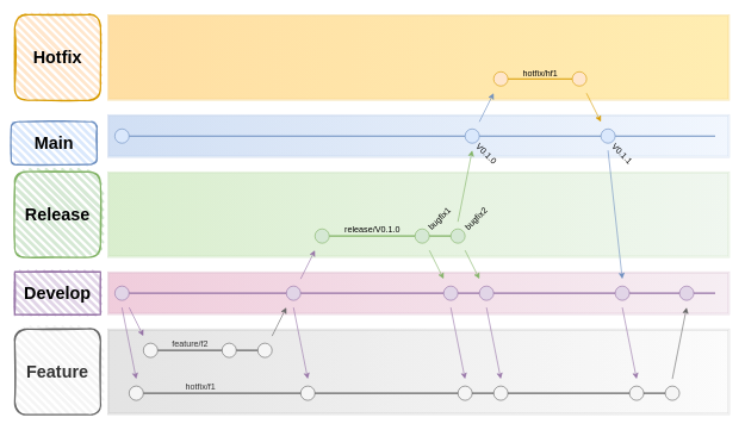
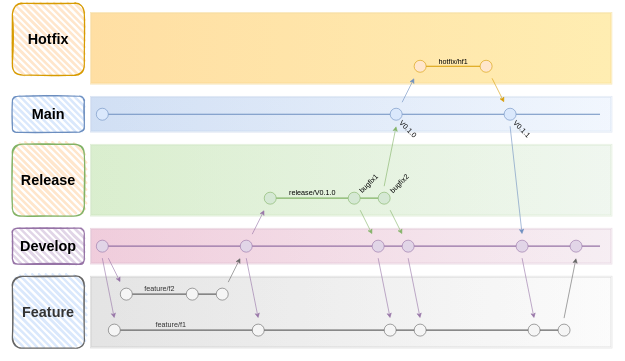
  <mxCell id="0" />
  <mxCell id="1" parent="0" />
  <mxCell id="2" value="" style="shape=ext;double=1;rounded=0;whiteSpace=wrap;html=1;fillColor=#f5f5f5;gradientColor=#b3b3b3;strokeColor=#666666;gradientDirection=west;opacity=20;" vertex="1" parent="1"><mxGeometry x="150" y="460" width="870" height="120" as="geometry" /></mxCell>
  <mxCell id="3" value="" style="shape=ext;double=1;rounded=0;whiteSpace=wrap;html=1;fillColor=#e6d0de;gradientColor=#d5739d;strokeColor=#996185;gradientDirection=west;opacity=20;" vertex="1" parent="1"><mxGeometry x="150" y="380" width="870" height="60" as="geometry" /></mxCell>
  <mxCell id="4" value="" style="shape=ext;double=1;rounded=0;whiteSpace=wrap;html=1;fillColor=#d5e8d4;gradientColor=#97d077;strokeColor=#82b366;gradientDirection=west;opacity=20;" vertex="1" parent="1"><mxGeometry x="150" y="240" width="870" height="120" as="geometry" /></mxCell>
  <mxCell id="5" value="" style="shape=ext;double=1;rounded=0;whiteSpace=wrap;html=1;fillColor=#ffcd28;gradientColor=#ffa500;strokeColor=#d79b00;gradientDirection=west;opacity=20;" vertex="1" parent="1"><mxGeometry x="150" y="20" width="870" height="120" as="geometry" /></mxCell>
  <mxCell id="6" value="" style="shape=ext;double=1;rounded=0;whiteSpace=wrap;html=1;fillColor=#dae8fc;gradientColor=#7ea6e0;strokeColor=#6c8ebf;gradientDirection=west;opacity=20;" vertex="1" parent="1"><mxGeometry x="150" y="160" width="870" height="60" as="geometry" /></mxCell>
- <mxCell id="7" value="&lt;b&gt;&lt;font style=&quot;font-size: 24px;&quot;&gt;Main&lt;/font&gt;&lt;/b&gt;" style="rounded=1;whiteSpace=wrap;html=1;strokeWidth=2;fillWeight=4;hachureGap=8;hachureAngle=45;fillColor=#dae8fc;sketch=1;strokeColor=#6c8ebf;" vertex="1" parent="1"><mxGeometry x="15" y="170" width="120" height="60" as="geometry" /></mxCell>
- <mxCell id="8" value="&lt;div style=&quot;font-size: 13px;&quot;&gt;&lt;font size=&quot;1&quot;&gt;&lt;b style=&quot;font-size: 24px;&quot;&gt;Hotfix&lt;/b&gt;&lt;/font&gt;&lt;/div&gt;" style="rounded=1;whiteSpace=wrap;html=1;strokeWidth=2;fillWeight=4;hachureGap=8;hachureAngle=45;fillColor=#ffe6cc;sketch=1;strokeColor=#d79b00;" vertex="1" parent="1"><mxGeometry x="20" y="20" width="120" height="120" as="geometry" /></mxCell>
- <mxCell id="9" value="&lt;font style=&quot;font-size: 24px;&quot;&gt;&lt;b&gt;Release&lt;/b&gt;&lt;/font&gt;" style="rounded=1;whiteSpace=wrap;html=1;strokeWidth=2;fillWeight=4;hachureGap=8;hachureAngle=45;fillColor=#d5e8d4;sketch=1;strokeColor=#82b366;" vertex="1" parent="1"><mxGeometry x="20" y="240" width="120" height="120" as="geometry" /></mxCell>
- <mxCell id="10" value="&lt;font size=&quot;1&quot;&gt;&lt;b&gt;&lt;font style=&quot;font-size: 24px;&quot;&gt;Develop&lt;/font&gt;&lt;/b&gt;&lt;/font&gt;" style="whiteSpace=wrap;html=1;strokeWidth=2;fillWeight=4;hachureGap=8;hachureAngle=45;fillColor=#e1d5e7;sketch=1;strokeColor=#9673a6;rounded=0;" vertex="1" parent="1"><mxGeometry x="20" y="380" width="120" height="60" as="geometry" /></mxCell>
- <mxCell id="11" value="&lt;font style=&quot;font-size: 24px;&quot;&gt;&lt;b&gt;Feature&lt;/b&gt;&lt;/font&gt;" style="rounded=1;whiteSpace=wrap;html=1;strokeWidth=2;fillWeight=4;hachureGap=8;hachureAngle=45;fillColor=#f5f5f5;sketch=1;strokeColor=#666666;fontColor=#333333;" vertex="1" parent="1"><mxGeometry x="20" y="460" width="120" height="120" as="geometry" /></mxCell>
+ <mxCell id="7" value="&lt;b&gt;&lt;font style=&quot;font-size: 24px;&quot;&gt;Main&lt;/font&gt;&lt;/b&gt;" style="rounded=1;whiteSpace=wrap;html=1;strokeWidth=2;fillWeight=4;hachureGap=8;hachureAngle=45;fillColor=#dae8fc;sketch=1;strokeColor=#6c8ebf;" vertex="1" parent="1"><mxGeometry x="20" y="160" width="120" height="60" as="geometry" /></mxCell>
+ <mxCell id="8" value="&lt;div style=&quot;font-size: 13px;&quot;&gt;&lt;font size=&quot;1&quot;&gt;&lt;b style=&quot;font-size: 24px;&quot;&gt;Hotfix&lt;/b&gt;&lt;/font&gt;&lt;/div&gt;" style="rounded=1;whiteSpace=wrap;html=1;strokeWidth=2;fillWeight=4;hachureGap=8;hachureAngle=45;fillColor=#ffe6cc;sketch=1;strokeColor=#d79b00;" vertex="1" parent="1"><mxGeometry x="20" y="5" width="120" height="120" as="geometry" /></mxCell>
+ <mxCell id="9" value="&lt;font style=&quot;font-size: 24px;&quot;&gt;&lt;b&gt;Release&lt;/b&gt;&lt;/font&gt;" style="rounded=1;whiteSpace=wrap;html=1;strokeWidth=2;fillWeight=4;hachureGap=8;hachureAngle=45;fillColor=#ffe6cc;sketch=1;strokeColor=#82b366;" vertex="1" parent="1"><mxGeometry x="20" y="240" width="120" height="120" as="geometry" /></mxCell>
+ <mxCell id="10" value="&lt;font size=&quot;1&quot;&gt;&lt;b&gt;&lt;font style=&quot;font-size: 24px;&quot;&gt;Develop&lt;/font&gt;&lt;/b&gt;&lt;/font&gt;" style="rounded=1;whiteSpace=wrap;html=1;strokeWidth=2;fillWeight=4;hachureGap=8;hachureAngle=45;fillColor=#e1d5e7;sketch=1;strokeColor=#9673a6;" vertex="1" parent="1"><mxGeometry x="20" y="380" width="120" height="60" as="geometry" /></mxCell>
+ <mxCell id="11" value="&lt;font style=&quot;font-size: 24px;&quot;&gt;&lt;b&gt;Feature&lt;/b&gt;&lt;/font&gt;" style="rounded=1;whiteSpace=wrap;html=1;strokeWidth=2;fillWeight=4;hachureGap=8;hachureAngle=45;fillColor=#dae8fc;sketch=1;strokeColor=#666666;fontColor=#333333;" vertex="1" parent="1"><mxGeometry x="20" y="460" width="120" height="120" as="geometry" /></mxCell>
  <mxCell id="12" value="" style="line;strokeWidth=2;html=1;strokeColor=#6c8ebf;fillColor=#dae8fc;" vertex="1" parent="1"><mxGeometry x="170" y="185" width="830" height="10" as="geometry" /></mxCell>
  <mxCell id="13" value="" style="line;strokeWidth=2;html=1;strokeColor=#9673a6;fillColor=#e1d5e7;" vertex="1" parent="1"><mxGeometry x="170" y="405" width="830" height="10" as="geometry" /></mxCell>
  <mxCell id="14" value="" style="ellipse;whiteSpace=wrap;html=1;aspect=fixed;fillColor=#dae8fc;strokeColor=#6c8ebf;" vertex="1" parent="1"><mxGeometry x="160" y="180" width="20" height="20" as="geometry" /></mxCell>
  <mxCell id="15" value="" style="ellipse;whiteSpace=wrap;html=1;aspect=fixed;fillColor=#e1d5e7;strokeColor=#9673a6;" vertex="1" parent="1"><mxGeometry x="160" y="400" width="20" height="20" as="geometry" /></mxCell>
  <mxCell id="16" value="" style="ellipse;whiteSpace=wrap;html=1;aspect=fixed;fillColor=#f5f5f5;strokeColor=#666666;fontColor=#333333;" vertex="1" parent="1"><mxGeometry x="200" y="480" width="20" height="20" as="geometry" /></mxCell>
  <mxCell id="17" value="" style="ellipse;whiteSpace=wrap;html=1;aspect=fixed;fillColor=#f5f5f5;strokeColor=#666666;fontColor=#333333;" vertex="1" parent="1"><mxGeometry x="180" y="540" width="20" height="20" as="geometry" /></mxCell>
  <mxCell id="18" value="" style="endArrow=classic;html=1;rounded=0;fillColor=#e1d5e7;strokeColor=#9673a6;" edge="1" parent="1"><mxGeometry width="50" height="50" relative="1" as="geometry"><mxPoint x="180" y="430" as="sourcePoint" /><mxPoint x="200" y="470" as="targetPoint" /></mxGeometry></mxCell>
  <mxCell id="19" value="" style="endArrow=classic;html=1;rounded=0;fillColor=#e1d5e7;strokeColor=#9673a6;" edge="1" parent="1"><mxGeometry width="50" height="50" relative="1" as="geometry"><mxPoint x="170" y="430" as="sourcePoint" /><mxPoint x="190" y="530" as="targetPoint" /></mxGeometry></mxCell>
  <mxCell id="20" value="" style="ellipse;whiteSpace=wrap;html=1;aspect=fixed;fillColor=#f5f5f5;strokeColor=#666666;fontColor=#333333;" vertex="1" parent="1"><mxGeometry x="360" y="480" width="20" height="20" as="geometry" /></mxCell>
  <mxCell id="21" value="" style="ellipse;whiteSpace=wrap;html=1;aspect=fixed;fillColor=#e1d5e7;strokeColor=#9673a6;" vertex="1" parent="1"><mxGeometry x="400" y="400" width="20" height="20" as="geometry" /></mxCell>
  <mxCell id="22" value="" style="endArrow=classic;html=1;rounded=0;fillColor=#f5f5f5;strokeColor=#666666;" edge="1" parent="1"><mxGeometry width="50" height="50" relative="1" as="geometry"><mxPoint x="380" y="470" as="sourcePoint" /><mxPoint x="400" y="430" as="targetPoint" /></mxGeometry></mxCell>
  <mxCell id="23" value="&amp;nbsp;feature/f2&amp;nbsp; " style="line;strokeWidth=2;html=1;strokeColor=#666666;fillColor=#f5f5f5;fontColor=#333333;verticalAlign=middle;spacingLeft=15;labelBorderColor=none;align=left;spacingBottom=25;labelBackgroundColor=none;" vertex="1" parent="1"><mxGeometry x="220" y="485" width="140" height="10" as="geometry" /></mxCell>
  <mxCell id="24" value="" style="ellipse;whiteSpace=wrap;html=1;aspect=fixed;fillColor=#f5f5f5;strokeColor=#666666;fontColor=#333333;" vertex="1" parent="1"><mxGeometry x="310" y="480" width="20" height="20" as="geometry" /></mxCell>
  <mxCell id="25" value="" style="endArrow=classic;html=1;rounded=0;fillColor=#e1d5e7;strokeColor=#9673a6;" edge="1" parent="1"><mxGeometry width="50" height="50" relative="1" as="geometry"><mxPoint x="410" y="430" as="sourcePoint" /><mxPoint x="430" y="530" as="targetPoint" /></mxGeometry></mxCell>
  <mxCell id="26" value="" style="ellipse;whiteSpace=wrap;html=1;aspect=fixed;fillColor=#d5e8d4;strokeColor=#82b366;" vertex="1" parent="1"><mxGeometry x="440" y="320" width="20" height="20" as="geometry" /></mxCell>
  <mxCell id="27" value="" style="endArrow=classic;html=1;rounded=0;fillColor=#e1d5e7;strokeColor=#9673a6;" edge="1" parent="1"><mxGeometry width="50" height="50" relative="1" as="geometry"><mxPoint x="420" y="390" as="sourcePoint" /><mxPoint x="440" y="350" as="targetPoint" /></mxGeometry></mxCell>
  <mxCell id="28" value="" style="ellipse;whiteSpace=wrap;html=1;aspect=fixed;fillColor=#d5e8d4;strokeColor=#82b366;" vertex="1" parent="1"><mxGeometry x="630" y="320" width="20" height="20" as="geometry" /></mxCell>
  <mxCell id="29" value="release/V0.1.0" style="line;strokeWidth=2;html=1;strokeColor=#82b366;fillColor=#d5e8d4;verticalAlign=middle;spacingLeft=20;align=left;spacingRight=0;labelBackgroundColor=none;spacingBottom=25;" vertex="1" parent="1"><mxGeometry x="460" y="325" width="170" height="10" as="geometry" /></mxCell>
  <mxCell id="30" value="" style="ellipse;whiteSpace=wrap;html=1;aspect=fixed;fillColor=#d5e8d4;strokeColor=#82b366;" vertex="1" parent="1"><mxGeometry x="580" y="320" width="20" height="20" as="geometry" /></mxCell>
  <mxCell id="31" value="" style="endArrow=classic;html=1;rounded=0;fillColor=#d5e8d4;strokeColor=#82b366;" edge="1" parent="1"><mxGeometry width="50" height="50" relative="1" as="geometry"><mxPoint x="640" y="310" as="sourcePoint" /><mxPoint x="660" y="210" as="targetPoint" /></mxGeometry></mxCell>
  <mxCell id="32" value="" style="ellipse;whiteSpace=wrap;html=1;aspect=fixed;fillColor=#dae8fc;strokeColor=#6c8ebf;" vertex="1" parent="1"><mxGeometry x="650" y="180" width="20" height="20" as="geometry" /></mxCell>
  <mxCell id="33" value="" style="ellipse;whiteSpace=wrap;html=1;aspect=fixed;fillColor=#ffe6cc;strokeColor=#d79b00;" vertex="1" parent="1"><mxGeometry x="690" y="100" width="20" height="20" as="geometry" /></mxCell>
  <mxCell id="34" value="" style="ellipse;whiteSpace=wrap;html=1;aspect=fixed;fillColor=#ffe6cc;strokeColor=#d79b00;" vertex="1" parent="1"><mxGeometry x="800" y="100" width="20" height="20" as="geometry" /></mxCell>
  <mxCell id="35" value="" style="endArrow=classic;html=1;rounded=0;fillColor=#dae8fc;strokeColor=#6c8ebf;" edge="1" parent="1"><mxGeometry width="50" height="50" relative="1" as="geometry"><mxPoint x="670" y="170" as="sourcePoint" /><mxPoint x="690" y="130" as="targetPoint" /></mxGeometry></mxCell>
  <mxCell id="36" value="hotfix/hf1" style="line;strokeWidth=2;html=1;strokeColor=#d79b00;fillColor=#ffe6cc;verticalAlign=middle;align=center;labelBackgroundColor=none;spacingBottom=25;" vertex="1" parent="1"><mxGeometry x="710" y="105" width="90" height="10" as="geometry" /></mxCell>
  <mxCell id="37" value="" style="ellipse;whiteSpace=wrap;html=1;aspect=fixed;fillColor=#dae8fc;strokeColor=#6c8ebf;" vertex="1" parent="1"><mxGeometry x="840" y="180" width="20" height="20" as="geometry" /></mxCell>
  <mxCell id="38" value="" style="endArrow=classic;html=1;rounded=0;fillColor=#ffe6cc;strokeColor=#d79b00;exitX=0.77;exitY=0.917;exitDx=0;exitDy=0;exitPerimeter=0;" edge="1" parent="1" source="5"><mxGeometry width="50" height="50" relative="1" as="geometry"><mxPoint x="820" y="120" as="sourcePoint" /><mxPoint x="840" y="170" as="targetPoint" /></mxGeometry></mxCell>
  <mxCell id="39" value="" style="ellipse;whiteSpace=wrap;html=1;aspect=fixed;fillColor=#e1d5e7;strokeColor=#9673a6;" vertex="1" parent="1"><mxGeometry x="670" y="400" width="20" height="20" as="geometry" /></mxCell>
  <mxCell id="40" value="" style="endArrow=classic;html=1;rounded=0;fillColor=#d5e8d4;strokeColor=#82b366;" edge="1" parent="1"><mxGeometry width="50" height="50" relative="1" as="geometry"><mxPoint x="650" y="350" as="sourcePoint" /><mxPoint x="670" y="390" as="targetPoint" /></mxGeometry></mxCell>
  <mxCell id="41" value="" style="ellipse;whiteSpace=wrap;html=1;aspect=fixed;fillColor=#e1d5e7;strokeColor=#9673a6;" vertex="1" parent="1"><mxGeometry x="860" y="400" width="20" height="20" as="geometry" /></mxCell>
  <mxCell id="42" value="" style="endArrow=classic;html=1;rounded=0;fillColor=#dae8fc;strokeColor=#6c8ebf;" edge="1" parent="1"><mxGeometry width="50" height="50" relative="1" as="geometry"><mxPoint x="850" y="210" as="sourcePoint" /><mxPoint x="870" y="390" as="targetPoint" /></mxGeometry></mxCell>
  <mxCell id="43" value="" style="ellipse;whiteSpace=wrap;html=1;aspect=fixed;fillColor=#e1d5e7;strokeColor=#9673a6;" vertex="1" parent="1"><mxGeometry x="620" y="400" width="20" height="20" as="geometry" /></mxCell>
  <mxCell id="44" value="" style="endArrow=classic;html=1;rounded=0;fillColor=#d5e8d4;strokeColor=#82b366;" edge="1" parent="1"><mxGeometry width="50" height="50" relative="1" as="geometry"><mxPoint x="600" y="350" as="sourcePoint" /><mxPoint x="620" y="390" as="targetPoint" /></mxGeometry></mxCell>
  <mxCell id="45" value="" style="endArrow=classic;html=1;rounded=0;fillColor=#e1d5e7;strokeColor=#9673a6;" edge="1" parent="1"><mxGeometry width="50" height="50" relative="1" as="geometry"><mxPoint x="630" y="430" as="sourcePoint" /><mxPoint x="650" y="530" as="targetPoint" /></mxGeometry></mxCell>
  <mxCell id="46" value="" style="endArrow=classic;html=1;rounded=0;fillColor=#e1d5e7;strokeColor=#9673a6;" edge="1" parent="1"><mxGeometry width="50" height="50" relative="1" as="geometry"><mxPoint x="680" y="430" as="sourcePoint" /><mxPoint x="700" y="530" as="targetPoint" /></mxGeometry></mxCell>
  <mxCell id="47" value="" style="endArrow=classic;html=1;rounded=0;fillColor=#e1d5e7;strokeColor=#9673a6;" edge="1" parent="1"><mxGeometry width="50" height="50" relative="1" as="geometry"><mxPoint x="870" y="430" as="sourcePoint" /><mxPoint x="890" y="530" as="targetPoint" /></mxGeometry></mxCell>
  <mxCell id="48" value="" style="ellipse;whiteSpace=wrap;html=1;aspect=fixed;fillColor=#f5f5f5;strokeColor=#666666;fontColor=#333333;" vertex="1" parent="1"><mxGeometry x="930" y="540" width="20" height="20" as="geometry" /></mxCell>
  <mxCell id="49" value="" style="endArrow=classic;html=1;rounded=0;fillColor=#f5f5f5;strokeColor=#666666;" edge="1" parent="1"><mxGeometry width="50" height="50" relative="1" as="geometry"><mxPoint x="940" y="530" as="sourcePoint" /><mxPoint x="960" y="430" as="targetPoint" /></mxGeometry></mxCell>
  <mxCell id="50" value="" style="ellipse;whiteSpace=wrap;html=1;aspect=fixed;fillColor=#e1d5e7;strokeColor=#9673a6;" vertex="1" parent="1"><mxGeometry x="950" y="400" width="20" height="20" as="geometry" /></mxCell>
  <mxCell id="51" value="&lt;font style=&quot;font-size: 12px;&quot;&gt;V0.1.0&lt;/font&gt;" style="text;html=1;align=center;verticalAlign=middle;whiteSpace=wrap;rounded=0;rotation=45;fontSize=12;" vertex="1" parent="1"><mxGeometry x="660" y="210" width="40" height="10" as="geometry" /></mxCell>
  <mxCell id="52" value="&lt;font style=&quot;font-size: 12px;&quot;&gt;V0.1.1&lt;/font&gt;" style="text;html=1;align=center;verticalAlign=middle;whiteSpace=wrap;rounded=0;rotation=45;fontSize=12;" vertex="1" parent="1"><mxGeometry x="850" y="210" width="40" height="10" as="geometry" /></mxCell>
- <mxCell id="53" value="&amp;nbsp;hotfix/f1&amp;nbsp; " style="line;strokeWidth=2;html=1;strokeColor=#666666;fillColor=#f5f5f5;fontColor=#333333;verticalAlign=middle;spacingLeft=54;labelBorderColor=none;align=left;spacingBottom=25;labelBackgroundColor=none;" vertex="1" parent="1"><mxGeometry x="200" y="545" width="730" height="10" as="geometry" /></mxCell>
+ <mxCell id="53" value="&amp;nbsp;feature/f1&amp;nbsp; " style="line;strokeWidth=2;html=1;strokeColor=#666666;fillColor=#f5f5f5;fontColor=#333333;verticalAlign=middle;spacingLeft=54;labelBorderColor=none;align=left;spacingBottom=25;labelBackgroundColor=none;" vertex="1" parent="1"><mxGeometry x="200" y="545" width="730" height="10" as="geometry" /></mxCell>
  <mxCell id="54" value="" style="ellipse;whiteSpace=wrap;html=1;aspect=fixed;fillColor=#f5f5f5;strokeColor=#666666;fontColor=#333333;" vertex="1" parent="1"><mxGeometry x="420" y="540" width="20" height="20" as="geometry" /></mxCell>
  <mxCell id="55" value="" style="ellipse;whiteSpace=wrap;html=1;aspect=fixed;fillColor=#f5f5f5;strokeColor=#666666;fontColor=#333333;" vertex="1" parent="1"><mxGeometry x="640" y="540" width="20" height="20" as="geometry" /></mxCell>
  <mxCell id="56" value="" style="ellipse;whiteSpace=wrap;html=1;aspect=fixed;fillColor=#f5f5f5;strokeColor=#666666;fontColor=#333333;" vertex="1" parent="1"><mxGeometry x="690" y="540" width="20" height="20" as="geometry" /></mxCell>
  <mxCell id="57" value="" style="ellipse;whiteSpace=wrap;html=1;aspect=fixed;fillColor=#f5f5f5;strokeColor=#666666;fontColor=#333333;" vertex="1" parent="1"><mxGeometry x="880" y="540" width="20" height="20" as="geometry" /></mxCell>
  <mxCell id="58" value="bugfix1" style="text;html=1;align=center;verticalAlign=middle;whiteSpace=wrap;rounded=0;rotation=-45;" vertex="1" parent="1"><mxGeometry x="590.21" y="300.52" width="48.54" height="10" as="geometry" /></mxCell>
  <mxCell id="59" value="bugfix2" style="text;html=1;align=center;verticalAlign=middle;whiteSpace=wrap;rounded=0;rotation=-45;" vertex="1" parent="1"><mxGeometry x="641.46" y="300.52" width="48.54" height="10" as="geometry" /></mxCell>
  <mxCell id="60" value="&amp;nbsp;" style="text;whiteSpace=wrap;html=1;" vertex="1" parent="1"><mxGeometry x="300" y="170" width="40" height="40" as="geometry" /></mxCell>
